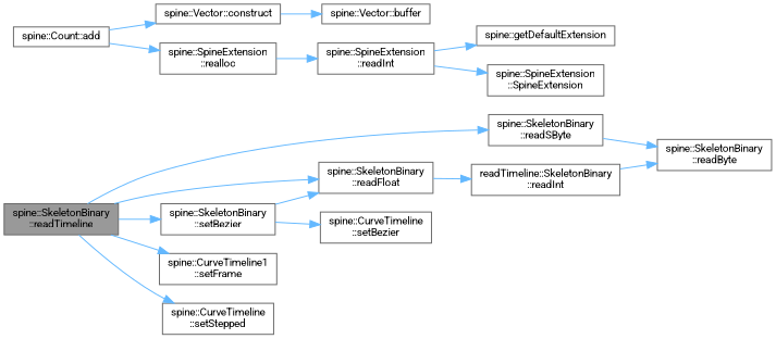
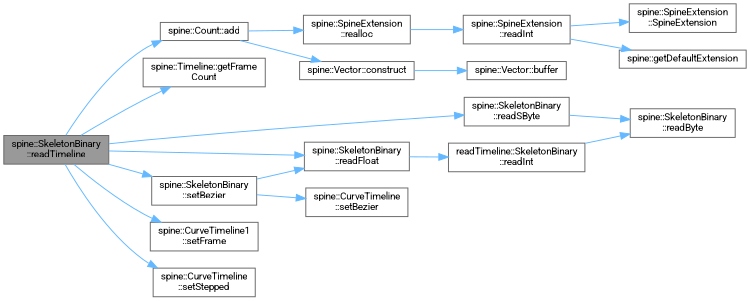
  digraph {
    fontname=Roboto
    rankdir=LR
    node [color=grey40 fillcolor=white fontname=Roboto fontsize=10 shape=box style=filled]
    edge [color=steelblue1 fontname=Roboto fontsize=10 labelfontname=Helvetica labelfontsize=10 style=solid]
    n1 [color=gray40 fillcolor=grey60 fontcolor=black height=0.2 label="spine::SkeletonBinary\l::readTimeline" width=0.4]
    n2 [height=0.2 label="spine::Count::add" width=0.4]
+   n3 [height=0.2 label="spine::Timeline::getFrame\lCount" width=0.4]
    n4 [height=0.2 label="spine::SkeletonBinary\l::readFloat" width=0.4]
    n5 [height=0.2 label="spine::SkeletonBinary\l::readSByte" width=0.4]
    n6 [height=0.2 label="spine::SkeletonBinary\l::setBezier" width=0.4]
    n7 [height=0.2 label="spine::CurveTimeline1\l::setFrame" width=0.4]
    n8 [height=0.2 label="spine::CurveTimeline\l::setStepped" width=0.4]
    n9 [height=0.2 label="spine::Vector::construct" width=0.4]
    n10 [height=0.2 label="spine::SpineExtension\l::realloc" width=0.4]
    n11 [height=0.2 label="readTimeline::SkeletonBinary\l::readInt" width=0.4]
    n12 [height=0.2 label="spine::SkeletonBinary\l::readByte" width=0.4]
    n13 [height=0.2 label="spine::CurveTimeline\l::setBezier" width=0.4]
    n14 [height=0.2 label="spine::Vector::buffer" width=0.4]
    n15 [height=0.2 label="spine::SpineExtension\l::readInt" width=0.4]
    n16 [height=0.2 label="spine::getDefaultExtension" width=0.4]
    n17 [height=0.2 label="spine::SpineExtension\l::SpineExtension" width=0.4]
+   n1 -> n2
+   n1 -> n3
    n1 -> n4
    n1 -> n5
    n1 -> n6
    n1 -> n7
    n1 -> n8
    n2 -> n9
    n2 -> n10
    n4 -> n11
    n5 -> n12
    n6 -> n4
    n6 -> n13
    n9 -> n14
    n10 -> n15
    n11 -> n12
    n15 -> n16
    n15 -> n17
  }
